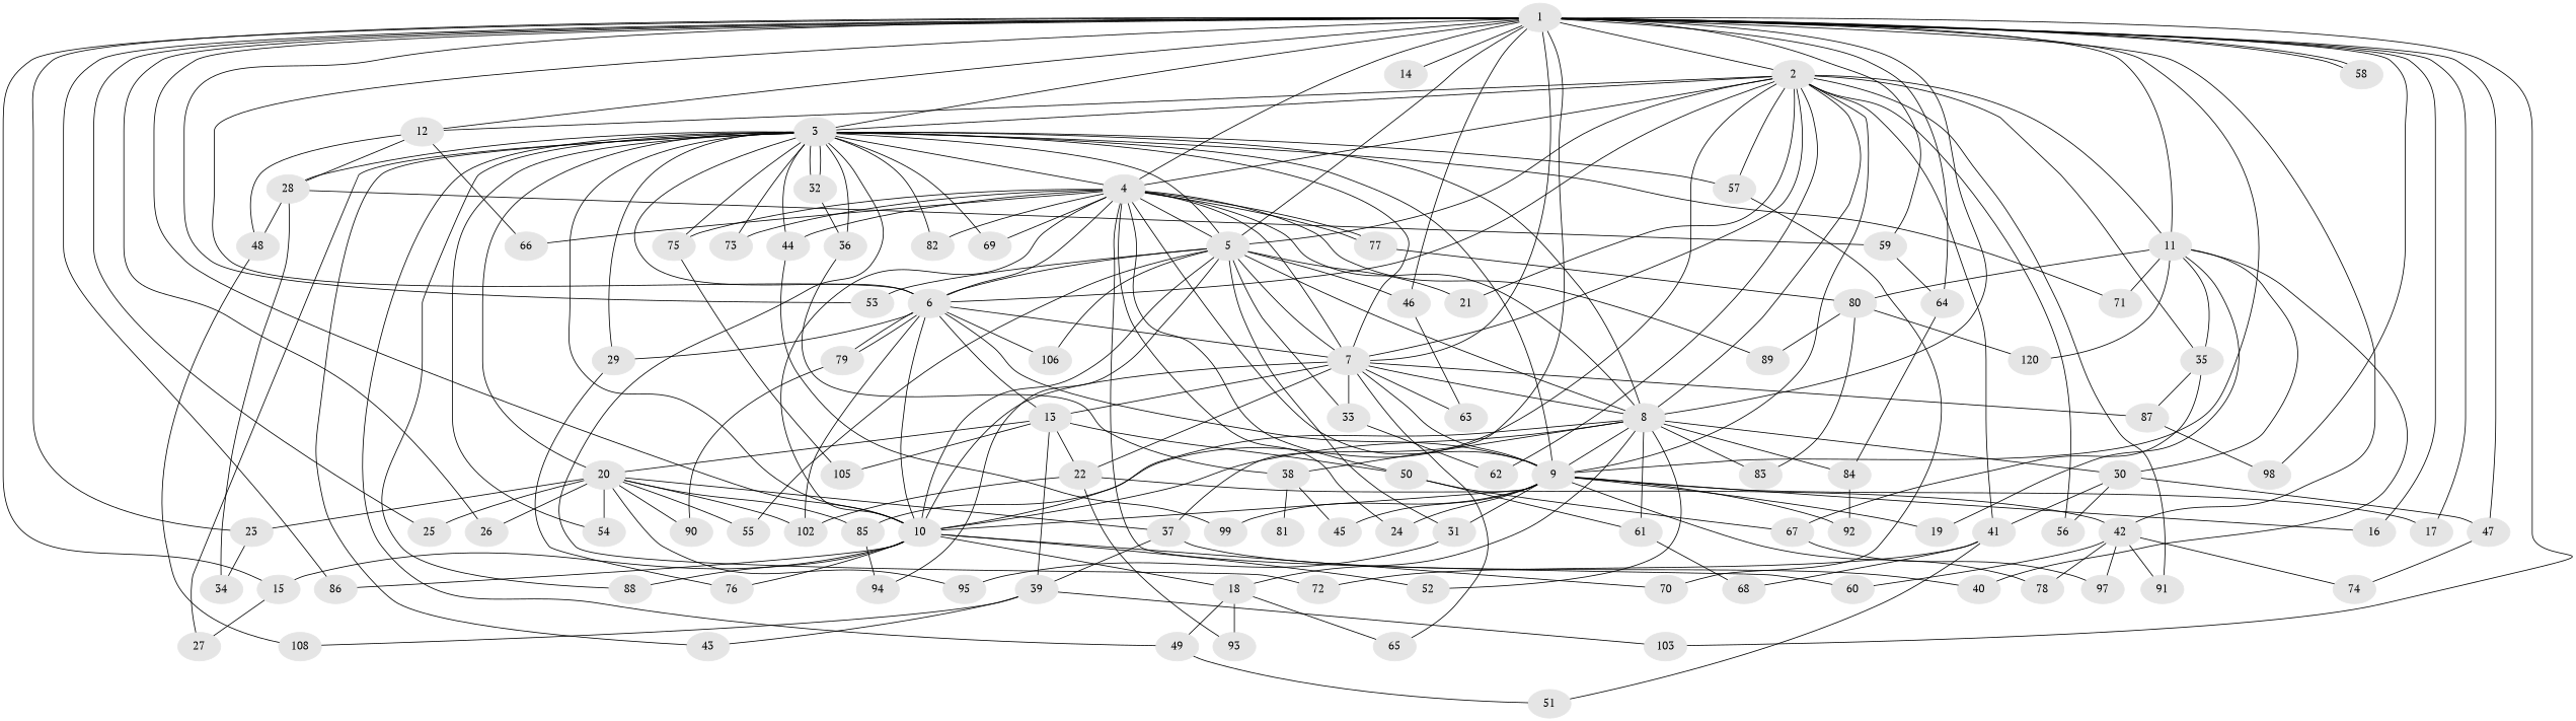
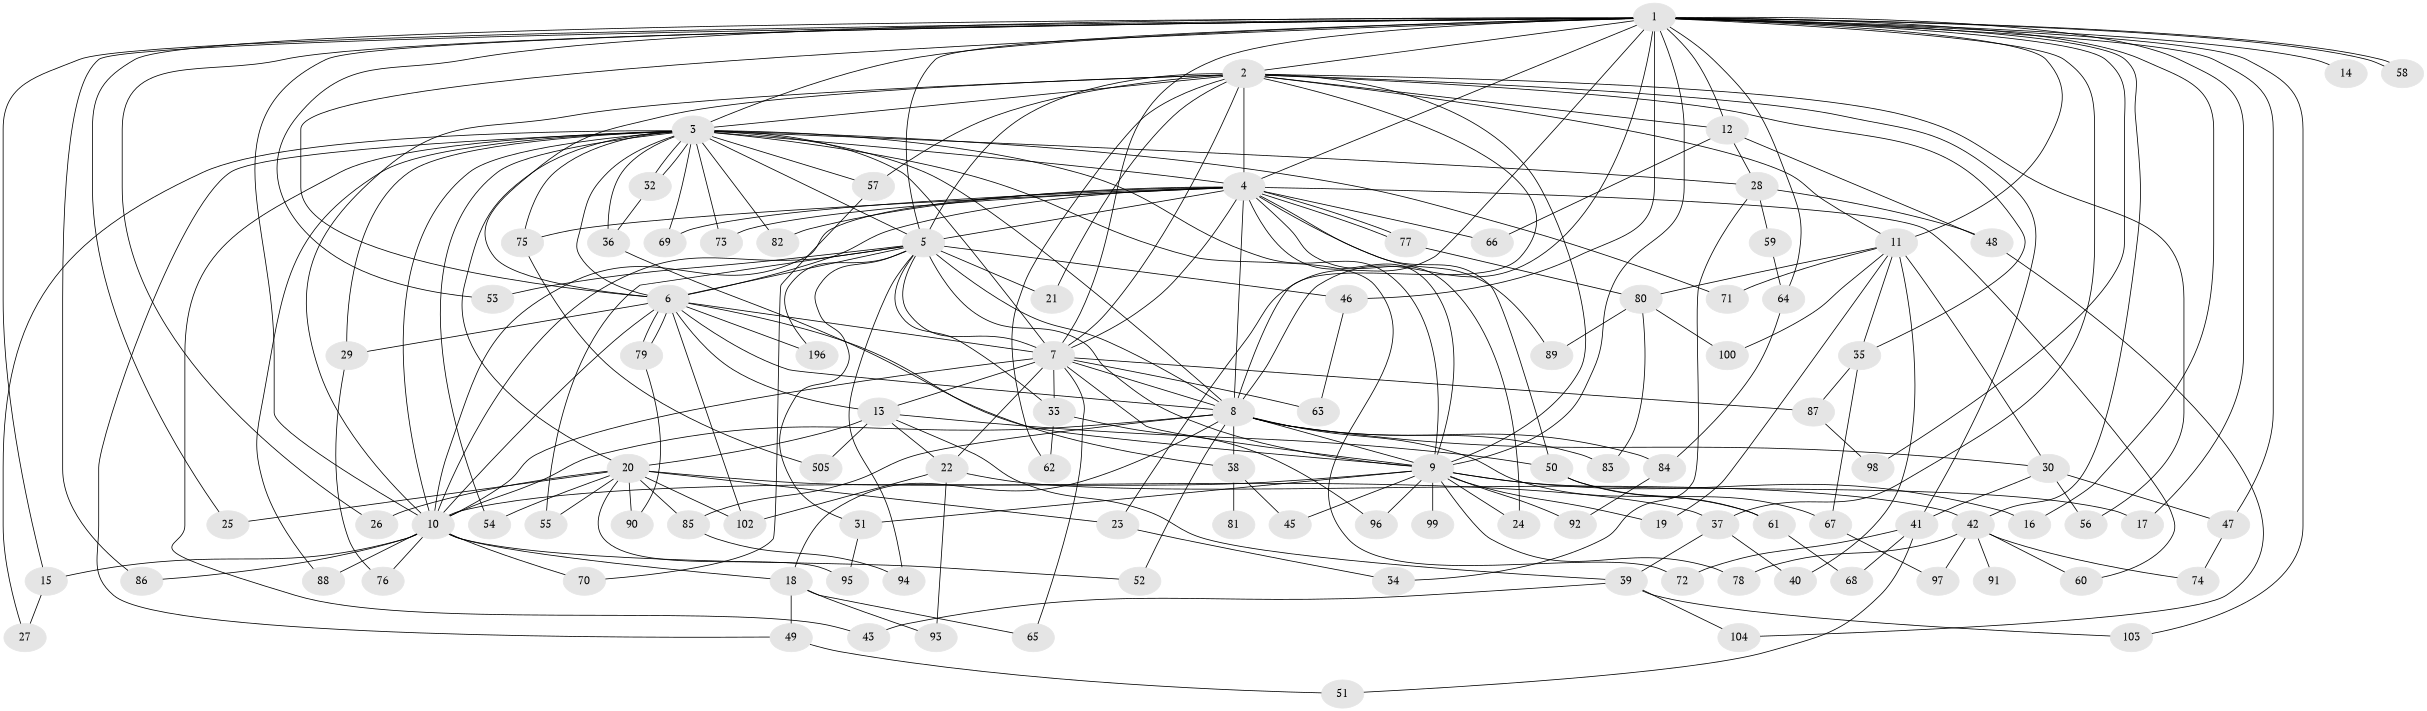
  graph {
    fontname="PT Serif"
    node [color=gray90 fontname="PT Serif" style=filled]
    edge [fontname="PT Serif"]
    1
    2
    3
    4
    5
    6
    7
    8
    9
    10
    11
    12
    14
    15
    16
    17
    23
    25
    26
    37
    42
    46
    47
    53
    58
    59
    64
    86
    98
    103
    21
    35
    41
    56
    57
    62
    91
    20
    27
    28
    29
    32
    36
    43
-   44
    49
    54
    69
    71
    72
    73
    75
    82
    88
    24
    50
    60
    66
    77
    89
    31
    33
    55
    94
-   106
+   106 [label=196]
    13
    79
    102
    22
    63
    65
    87
    18
    30
    38
    52
    61
    83
    84
    85
    19
    45
    78
    92
+   96
    99
    70
    76
    40
    80
-   100 [label=120]
+   100
    48
    34
    39
    74
    97
    67
    51
    68
    90
    95
-   105
+   105 [label=505]
    93
    81
-   104 [label=108]
+   104
    1 -- 2
    1 -- 3
    1 -- 4
    1 -- 5
    1 -- 6
    1 -- 7
    1 -- 8
    1 -- 9
    1 -- 10
    1 -- 11
    1 -- 12
    1 -- 14
    1 -- 15
    1 -- 16
    1 -- 17
    1 -- 23
    1 -- 25
    1 -- 26
    1 -- 37
    1 -- 42
    1 -- 46
    1 -- 47
    1 -- 53
    1 -- 58
    1 -- 58
-   1 -- 59
    1 -- 64
    1 -- 86
    1 -- 98
    1 -- 103
    2 -- 3
    2 -- 4
    2 -- 5
    2 -- 6
    2 -- 7
    2 -- 8
    2 -- 9
    2 -- 10
    2 -- 11
    2 -- 12
    2 -- 21
    2 -- 35
    2 -- 41
    2 -- 56
    2 -- 57
    2 -- 62
-   2 -- 91
    3 -- 4
    3 -- 5
    3 -- 6
    3 -- 7
    3 -- 8
    3 -- 9
    3 -- 10
    3 -- 57
    3 -- 20
    3 -- 27
    3 -- 28
    3 -- 29
    3 -- 32
    3 -- 32
    3 -- 36
    3 -- 43
-   3 -- 44
    3 -- 49
    3 -- 54
    3 -- 69
    3 -- 71
    3 -- 72
    3 -- 73
    3 -- 75
    3 -- 82
    3 -- 88
    4 -- 5
    4 -- 6
    4 -- 7
    4 -- 8
    4 -- 9
    4 -- 10
-   4 -- 44
    4 -- 69
    4 -- 73
    4 -- 75
    4 -- 82
    4 -- 24
    4 -- 50
    4 -- 60
    4 -- 66
    4 -- 77
    4 -- 77
    4 -- 89
    5 -- 6
    5 -- 7
    5 -- 8
+   5 -- 9
    5 -- 10
    5 -- 46
    5 -- 53
    5 -- 21
    5 -- 31
    5 -- 33
    5 -- 55
    5 -- 94
    5 -- 106
    6 -- 7
+   6 -- 8
    6 -- 9
    6 -- 10
    6 -- 29
    6 -- 106
    6 -- 13
    6 -- 79
    6 -- 79
    6 -- 102
    7 -- 8
    7 -- 9
    7 -- 10
    7 -- 33
    7 -- 13
    7 -- 22
    7 -- 63
    7 -- 65
    7 -- 87
    8 -- 9
    8 -- 10
    8 -- 18
    8 -- 30
    8 -- 38
    8 -- 52
    8 -- 61
    8 -- 83
    8 -- 84
    8 -- 85
    9 -- 10
    9 -- 16
    9 -- 17
    9 -- 24
    9 -- 31
    9 -- 19
    9 -- 45
    9 -- 78
    9 -- 92
+   9 -- 96
    9 -- 99
    10 -- 15
    10 -- 86
    10 -- 88
    10 -- 18
    10 -- 52
    10 -- 70
    10 -- 76
    11 -- 35
    11 -- 71
    11 -- 30
    11 -- 19
    11 -- 40
    11 -- 80
    11 -- 100
    12 -- 28
    12 -- 66
    12 -- 48
    15 -- 27
    23 -- 34
    37 -- 40
    37 -- 39
    42 -- 91
    42 -- 60
    42 -- 78
    42 -- 74
    42 -- 97
    46 -- 63
    47 -- 74
    59 -- 64
    64 -- 84
    35 -- 87
    35 -- 67
    41 -- 72
    41 -- 51
    41 -- 68
    57 -- 70
    20 -- 23
    20 -- 25
    20 -- 26
    20 -- 37
    20 -- 54
    20 -- 55
    20 -- 102
    20 -- 85
    20 -- 90
    20 -- 95
    28 -- 59
    28 -- 48
    28 -- 34
    29 -- 76
    32 -- 36
    36 -- 38
-   44 -- 99
    49 -- 51
    75 -- 105
    50 -- 61
    50 -- 67
    77 -- 80
    31 -- 95
    33 -- 62
+   33 -- 96
    13 -- 20
    13 -- 50
    13 -- 22
    13 -- 39
    13 -- 105
    79 -- 90
    22 -- 42
    22 -- 102
    22 -- 93
    87 -- 98
    18 -- 49
    18 -- 65
    18 -- 93
    30 -- 47
    30 -- 41
    30 -- 56
    38 -- 45
    38 -- 81
    61 -- 68
    84 -- 92
    85 -- 94
    80 -- 89
    80 -- 83
    80 -- 100
    48 -- 104
    39 -- 103
    39 -- 43
    39 -- 104
    67 -- 97
  }
